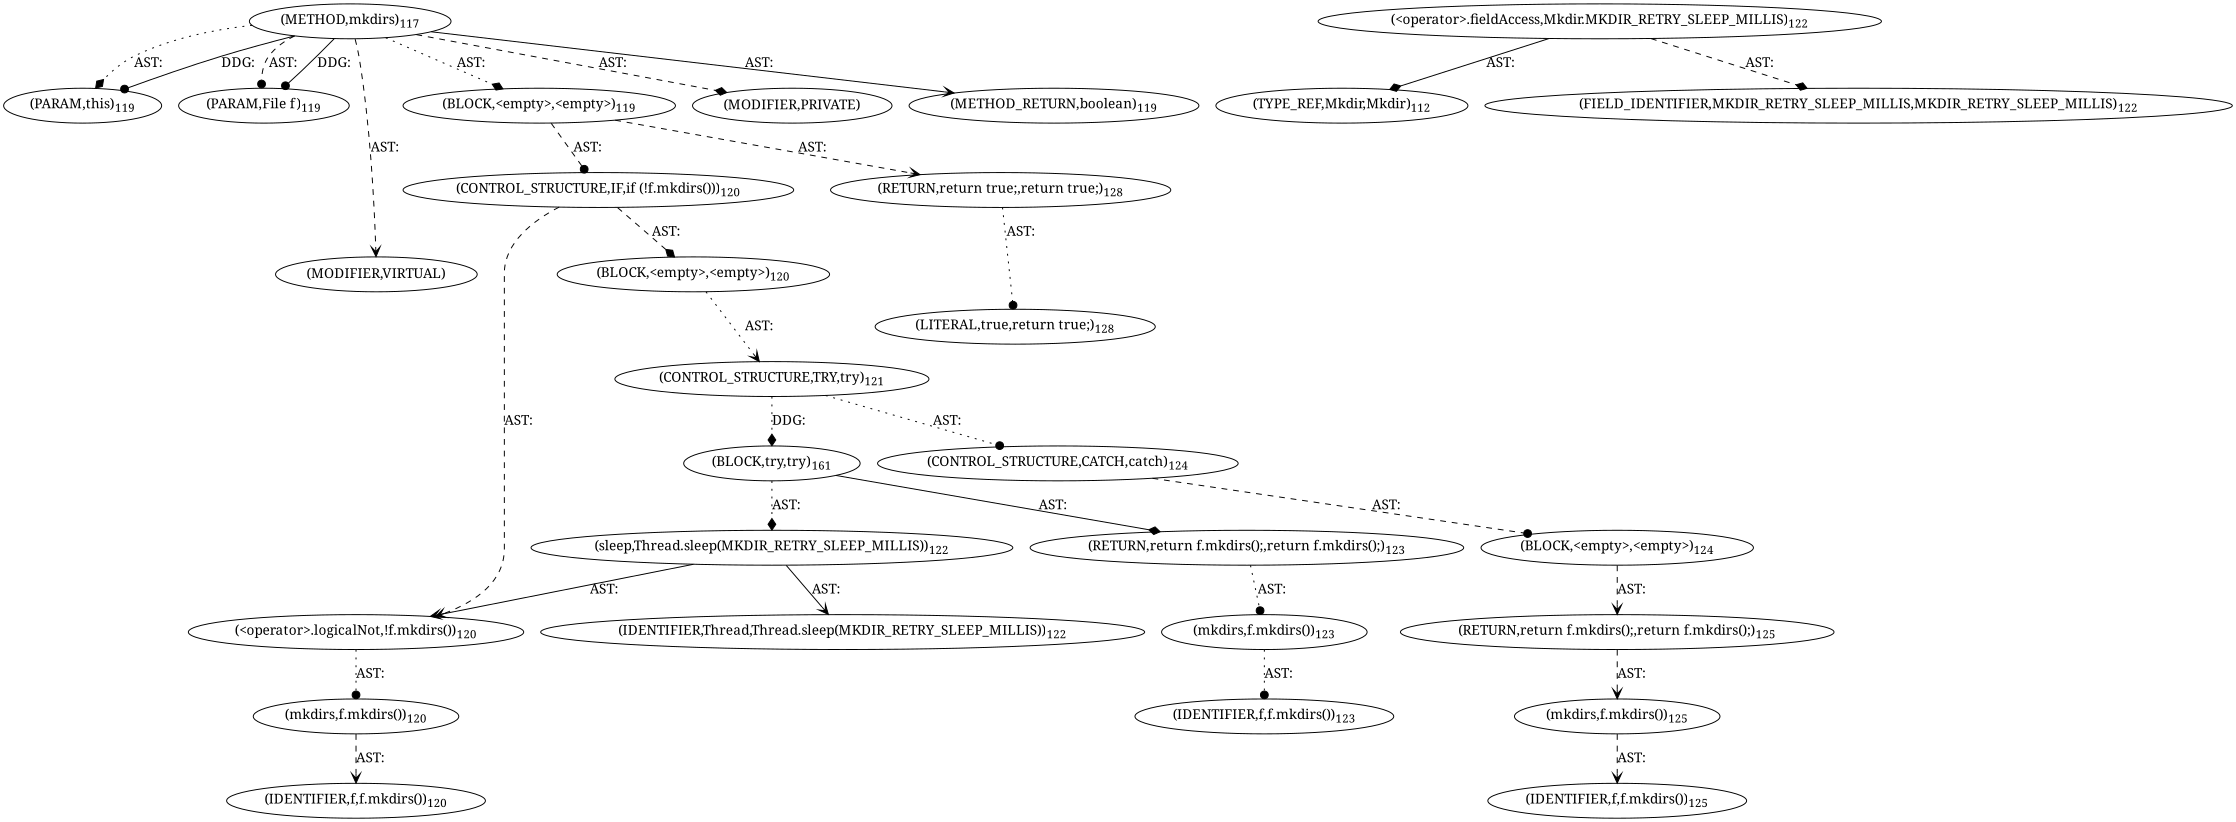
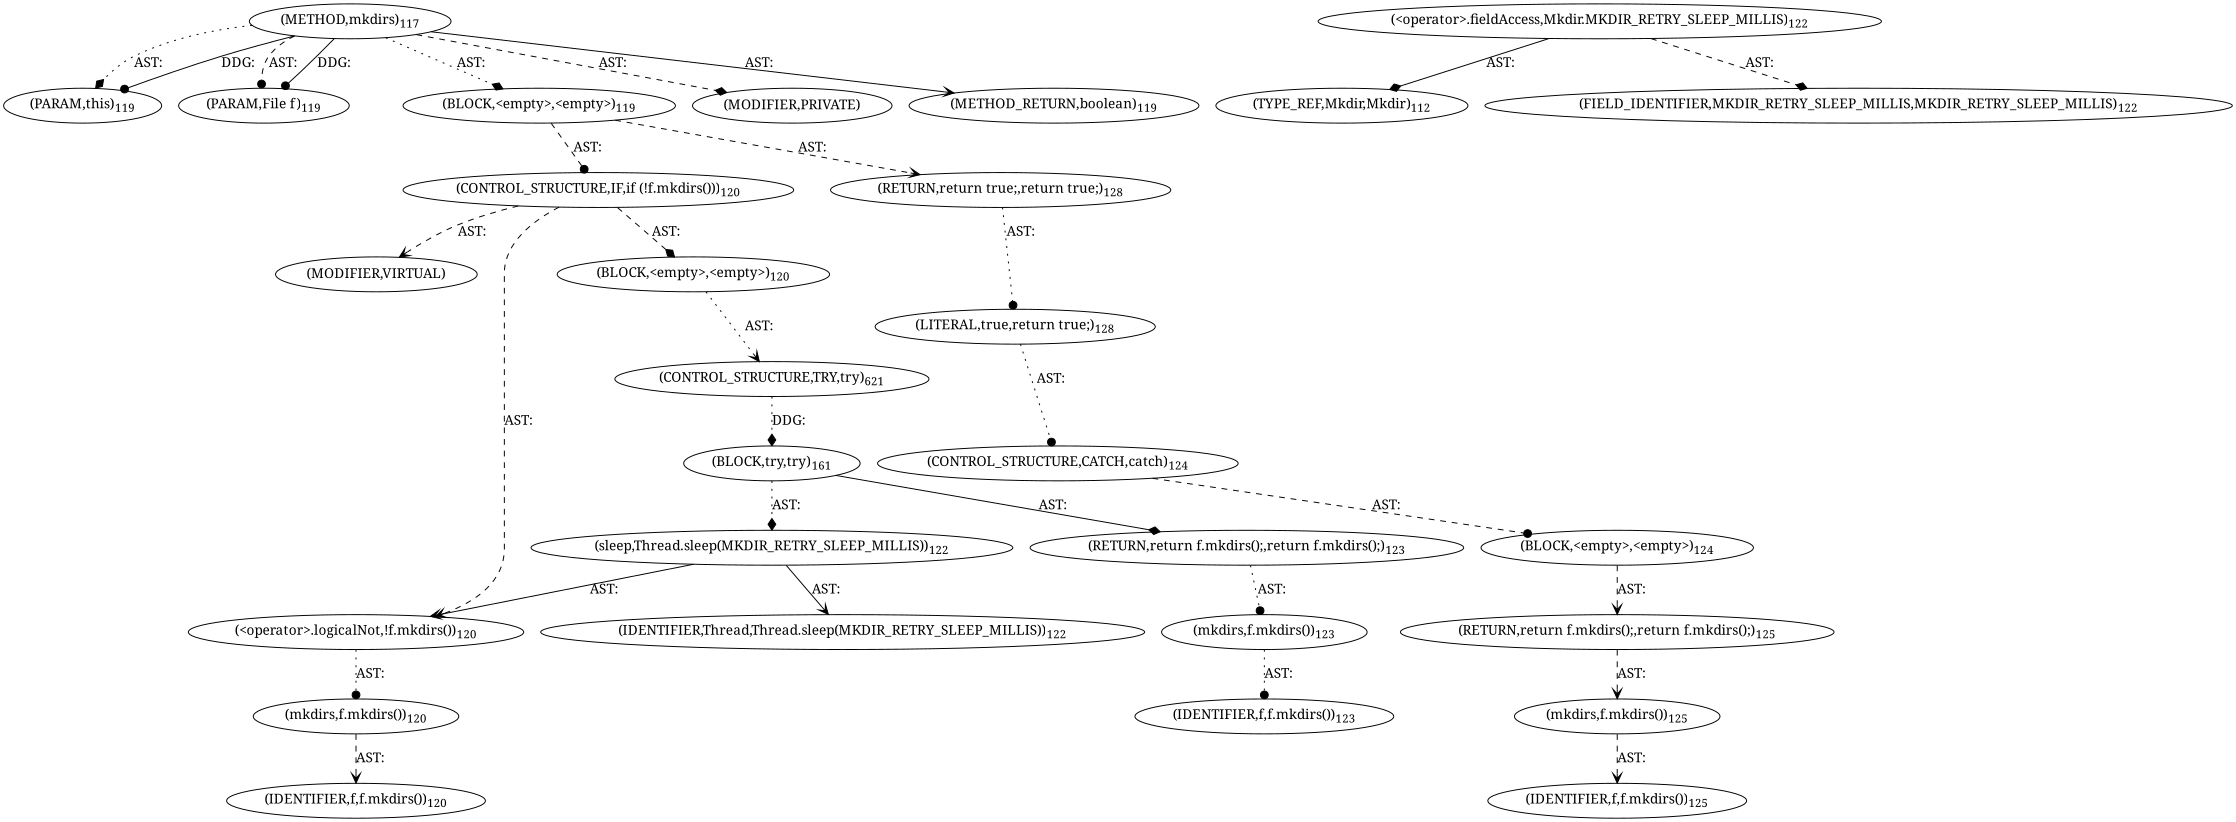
  digraph {
    fontname="Noto Serif"
    node [fontname="Noto Serif"]
    edge [arrowhead=vee fontname="Noto Serif" style=dashed]
    n1 [label=<(METHOD,mkdirs)<SUB>117</SUB>>]
    n2 [label=<(PARAM,this)<SUB>119</SUB>>]
    n3 [label=<(PARAM,File f)<SUB>119</SUB>>]
    n4 [label=<(BLOCK,&lt;empty&gt;,&lt;empty&gt;)<SUB>119</SUB>>]
    n5 [label=<(MODIFIER,PRIVATE)>]
    n6 [label=<(MODIFIER,VIRTUAL)>]
    n7 [label=<(METHOD_RETURN,boolean)<SUB>119</SUB>>]
    n8 [label=<(CONTROL_STRUCTURE,IF,if (!f.mkdirs()))<SUB>120</SUB>>]
    n9 [label=<(RETURN,return true;,return true;)<SUB>128</SUB>>]
    n10 [label=<(&lt;operator&gt;.logicalNot,!f.mkdirs())<SUB>120</SUB>>]
    n11 [label=<(BLOCK,&lt;empty&gt;,&lt;empty&gt;)<SUB>120</SUB>>]
    n12 [label=<(LITERAL,true,return true;)<SUB>128</SUB>>]
    n13 [label=<(mkdirs,f.mkdirs())<SUB>120</SUB>>]
-   n14 [label=<(CONTROL_STRUCTURE,TRY,try)<SUB>121</SUB>>]
+   n14 [label=<(CONTROL_STRUCTURE,TRY,try)<SUB>621</SUB>>]
    n15 [label=<(IDENTIFIER,f,f.mkdirs())<SUB>120</SUB>>]
    n16 [label=<(BLOCK,try,try)<SUB>161</SUB>>]
    n17 [label=<(CONTROL_STRUCTURE,CATCH,catch)<SUB>124</SUB>>]
    n18 [label=<(sleep,Thread.sleep(MKDIR_RETRY_SLEEP_MILLIS))<SUB>122</SUB>>]
    n19 [label=<(RETURN,return f.mkdirs();,return f.mkdirs();)<SUB>123</SUB>>]
    n20 [label=<(BLOCK,&lt;empty&gt;,&lt;empty&gt;)<SUB>124</SUB>>]
    n21 [label=<(IDENTIFIER,Thread,Thread.sleep(MKDIR_RETRY_SLEEP_MILLIS))<SUB>122</SUB>>]
    n22 [label=<(mkdirs,f.mkdirs())<SUB>123</SUB>>]
    n23 [label=<(&lt;operator&gt;.fieldAccess,Mkdir.MKDIR_RETRY_SLEEP_MILLIS)<SUB>122</SUB>>]
    n24 [label=<(TYPE_REF,Mkdir,Mkdir)<SUB>112</SUB>>]
    n25 [label=<(FIELD_IDENTIFIER,MKDIR_RETRY_SLEEP_MILLIS,MKDIR_RETRY_SLEEP_MILLIS)<SUB>122</SUB>>]
    n26 [label=<(IDENTIFIER,f,f.mkdirs())<SUB>123</SUB>>]
    n27 [label=<(RETURN,return f.mkdirs();,return f.mkdirs();)<SUB>125</SUB>>]
    n28 [label=<(mkdirs,f.mkdirs())<SUB>125</SUB>>]
    n29 [label=<(IDENTIFIER,f,f.mkdirs())<SUB>125</SUB>>]
    n1 -> n2 [arrowhead=diamond label="AST: " style=dotted]
    n1 -> n2 [arrowhead=dot label="DDG: " style=solid]
    n1 -> n3 [arrowhead=dot label="AST: "]
    n1 -> n3 [arrowhead=dot label="DDG: " style=solid]
    n1 -> n4 [arrowhead=diamond label="AST: " style=dotted]
    n1 -> n5 [arrowhead=diamond label="AST: "]
-   n1 -> n6 [label="AST: "]
+   n8 -> n6 [label="AST: "]
    n1 -> n7 [label="AST: " style=solid]
    n4 -> n8 [arrowhead=dot label="AST: "]
    n4 -> n9 [label="AST: "]
    n8 -> n10 [label="AST: "]
    n8 -> n11 [arrowhead=diamond label="AST: "]
    n9 -> n12 [arrowhead=dot label="AST: " style=dotted]
    n10 -> n13 [arrowhead=dot label="AST: " style=dotted]
    n11 -> n14 [label="AST: " style=dotted]
    n13 -> n15 [label="AST: "]
    n14 -> n16 [arrowhead=diamond label="DDG: " style=dotted]
-   n14 -> n17 [arrowhead=dot label="AST: " style=dotted]
+   n12 -> n17 [arrowhead=dot label="AST: " style=dotted]
    n16 -> n18 [arrowhead=diamond label="AST: " style=dotted]
    n16 -> n19 [arrowhead=diamond label="AST: " style=solid]
    n17 -> n20 [arrowhead=dot label="AST: "]
    n18 -> n10 [label="AST: " style=solid]
    n18 -> n21 [label="AST: " style=solid]
    n19 -> n22 [arrowhead=dot label="AST: " style=dotted]
    n20 -> n27 [label="AST: "]
    n22 -> n26 [arrowhead=dot label="AST: " style=dotted]
    n23 -> n24 [arrowhead=diamond label="AST: " style=solid]
    n23 -> n25 [arrowhead=diamond label="AST: "]
    n27 -> n28 [label="AST: "]
    n28 -> n29 [label="AST: "]
  }
